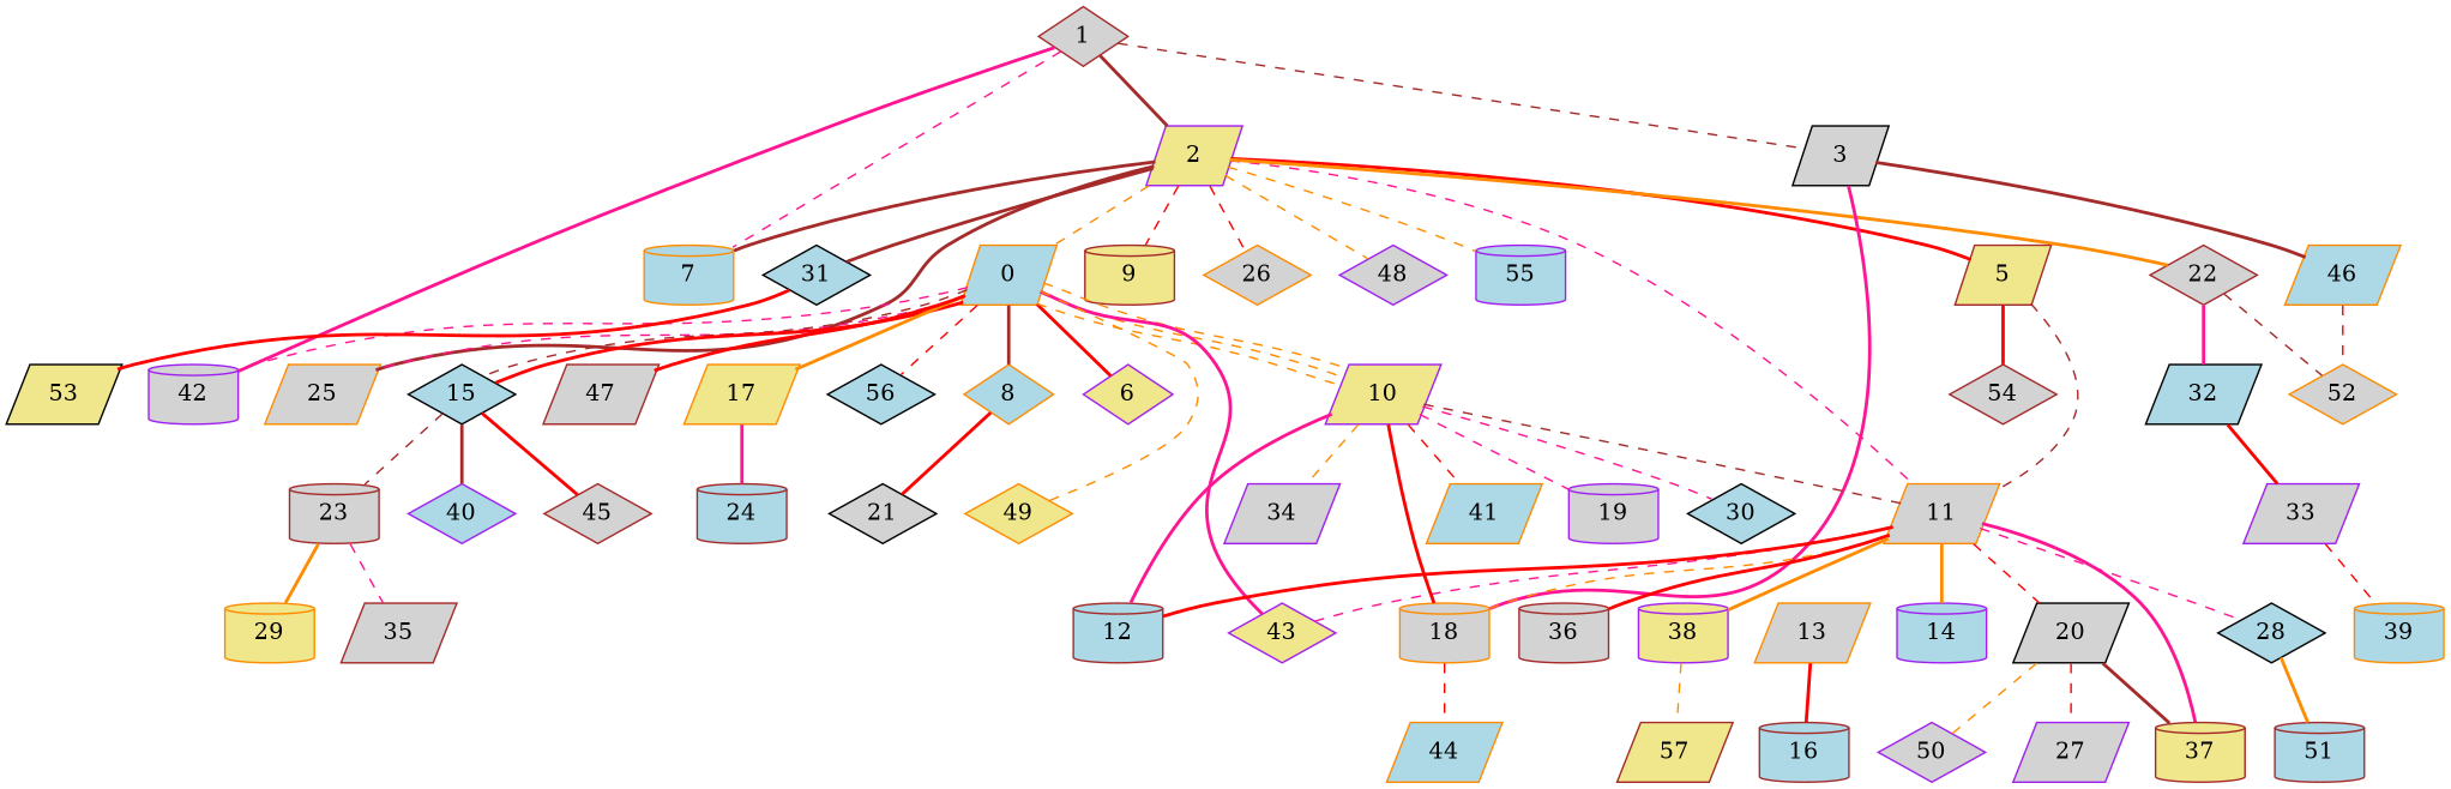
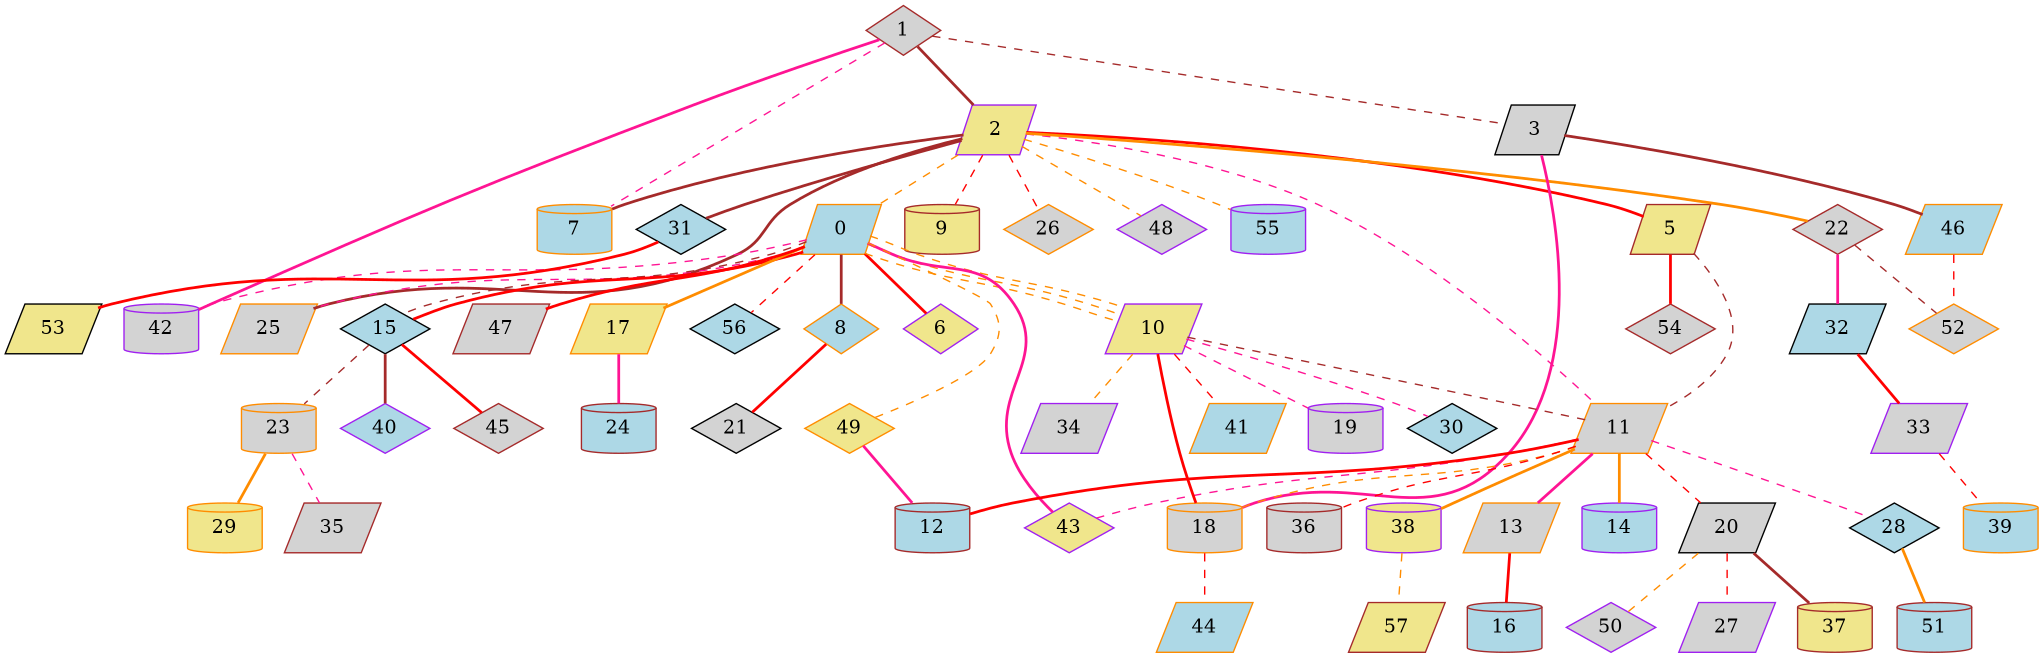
  graph {
    node [color=brown fillcolor=lightgrey shape=parallelogram style=filled]
    edge [color=red style=dashed]
    1 [shape=diamond]
    2 [color=purple fillcolor=khaki]
    3 [color=black]
    7 [color=darkorange fillcolor=lightblue shape=cylinder]
    42 [color=purple shape=cylinder]
    n6 [color=darkorange fillcolor=lightblue label=0]
    5 [fillcolor=khaki]
    9 [fillcolor=khaki shape=cylinder]
    11 [color=darkorange]
    22 [shape=diamond]
    25 [color=darkorange]
    26 [color=darkorange shape=diamond]
    31 [color=black fillcolor=lightblue shape=diamond]
    48 [color=purple shape=diamond]
    55 [color=purple fillcolor=lightblue shape=cylinder]
    18 [color=darkorange shape=cylinder]
    46 [color=darkorange fillcolor=lightblue]
    6 [color=purple fillcolor=khaki shape=diamond]
    8 [color=darkorange fillcolor=lightblue shape=diamond]
    10 [color=purple fillcolor=khaki]
    15 [color=black fillcolor=lightblue shape=diamond]
    17 [color=darkorange fillcolor=khaki]
    43 [color=purple fillcolor=khaki shape=diamond]
    47
    49 [color=darkorange fillcolor=khaki shape=diamond]
    56 [color=black fillcolor=lightblue shape=diamond]
    54 [shape=diamond]
    12 [fillcolor=lightblue shape=cylinder]
    13 [color=darkorange]
    14 [color=purple fillcolor=lightblue shape=cylinder]
    20 [color=black]
    28 [color=black fillcolor=lightblue shape=diamond]
    36 [shape=cylinder]
    38 [color=purple fillcolor=khaki shape=cylinder]
    32 [color=black fillcolor=lightblue]
    52 [color=darkorange shape=diamond]
    53 [color=black fillcolor=khaki]
    44 [color=darkorange fillcolor=lightblue]
    21 [color=black shape=diamond]
    19 [color=purple shape=cylinder]
    30 [color=black fillcolor=lightblue shape=diamond]
    34 [color=purple]
    41 [color=darkorange fillcolor=lightblue]
-   23 [shape=cylinder]
+   23 [color=darkorange shape=cylinder]
    40 [color=purple fillcolor=lightblue shape=diamond]
    45 [shape=diamond]
    24 [fillcolor=lightblue shape=cylinder]
    16 [fillcolor=lightblue shape=cylinder]
    27 [color=purple]
    37 [fillcolor=khaki shape=cylinder]
    50 [color=purple shape=diamond]
    51 [fillcolor=lightblue shape=cylinder]
    57 [fillcolor=khaki]
    29 [color=darkorange fillcolor=khaki shape=cylinder]
    35
    33 [color=purple]
    39 [color=darkorange fillcolor=lightblue shape=cylinder]
    1 -- 2 [color=brown style=bold]
    1 -- 3 [color=brown]
    1 -- 7 [color=deeppink]
    1 -- 42 [color=deeppink style=bold]
    2 -- 7 [color=brown style=bold]
    2 -- n6 [color=darkorange]
    2 -- 5 [style=bold]
    2 -- 9
    2 -- 11 [color=deeppink]
    2 -- 22 [color=darkorange style=bold]
    2 -- 25 [color=brown style=bold]
    2 -- 26
    2 -- 31 [color=brown style=bold]
    2 -- 48 [color=darkorange]
    2 -- 55 [color=darkorange]
    3 -- 18 [color=deeppink style=bold]
    3 -- 46 [color=brown style=bold]
    n6 -- 42 [color=deeppink]
    n6 -- 25 [color=deeppink]
    n6 -- 6 [style=bold]
    n6 -- 8 [color=brown style=bold]
    n6 -- 10 [color=darkorange]
    n6 -- 10 [color=darkorange]
    n6 -- 10 [color=darkorange]
    n6 -- 15 [color=brown]
    n6 -- 15 [style=bold]
    n6 -- 17 [color=darkorange style=bold]
    n6 -- 43 [color=deeppink style=bold]
    n6 -- 47 [style=bold]
    n6 -- 49 [color=darkorange]
    n6 -- 56
    5 -- 11 [color=brown]
    5 -- 54 [style=bold]
    11 -- 18 [color=darkorange]
    11 -- 43 [color=deeppink]
    11 -- 12 [style=bold]
-   11 -- 37 [color=deeppink style=bold]
+   11 -- 13 [color=deeppink style=bold]
    11 -- 14 [color=darkorange style=bold]
    11 -- 20
    11 -- 28 [color=deeppink]
-   11 -- 36 [style=bold]
+   11 -- 36
    11 -- 38 [color=darkorange style=bold]
    22 -- 32 [color=deeppink style=bold]
    22 -- 52 [color=brown]
    31 -- 53 [style=bold]
    18 -- 44
    46 -- 52
    8 -- 21 [style=bold]
    10 -- 11 [color=brown]
    10 -- 18 [style=bold]
-   10 -- 12 [color=deeppink style=bold]
+   49 -- 12 [color=deeppink style=bold]
    10 -- 19 [color=deeppink]
    10 -- 30 [color=deeppink]
    10 -- 34 [color=darkorange]
    10 -- 41
    15 -- 23 [color=brown]
    15 -- 40 [color=brown style=bold]
    15 -- 45 [style=bold]
    17 -- 24 [color=deeppink style=bold]
    13 -- 16 [style=bold]
    20 -- 27
    20 -- 37 [color=brown style=bold]
    20 -- 50 [color=darkorange]
    28 -- 51 [color=darkorange style=bold]
    38 -- 57 [color=darkorange]
    32 -- 33 [style=bold]
    23 -- 29 [color=darkorange style=bold]
    23 -- 35 [color=deeppink]
    33 -- 39
  }
